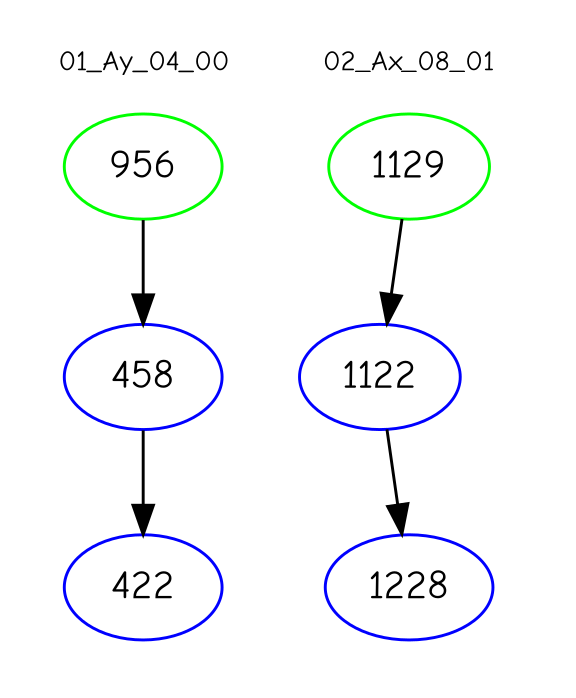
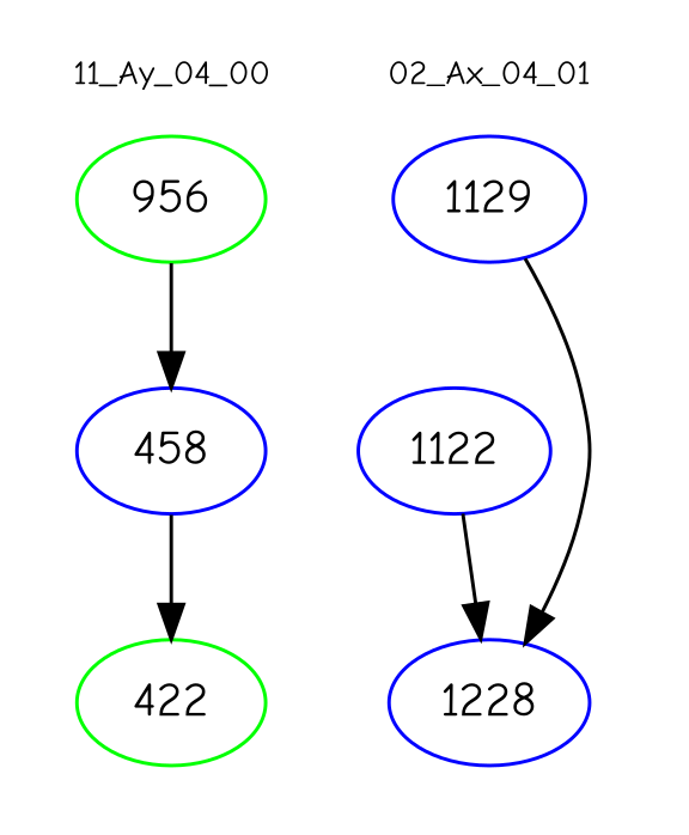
  digraph {
    fontname="Comic Neue"
    node [color=blue fontname="Comic Neue"]
    edge [color=black fontname="Comic Neue"]
    n1 [color=green label=956]
    n2 [label=458]
-   n3 [label=422]
-   n4 [color=green label=1129]
+   n3 [color=green label=422]
+   n4 [label=1129]
    n5 [label=1122]
    n6 [label=1228]
    subgraph cluster_1 {
      color=white
      fontsize=10
-     label="01_Ay_04_00"
+     label="11_Ay_04_00"
      n1
      n2
      n3
    }
    subgraph cluster_2 {
      color=white
      fontsize=10
-     label="02_Ax_08_01"
+     label="02_Ax_04_01"
      n4
      n5
      n6
    }
    n1 -> n2
    n2 -> n3
-   n4 -> n5
+   n4 -> n6
    n5 -> n6
  }
